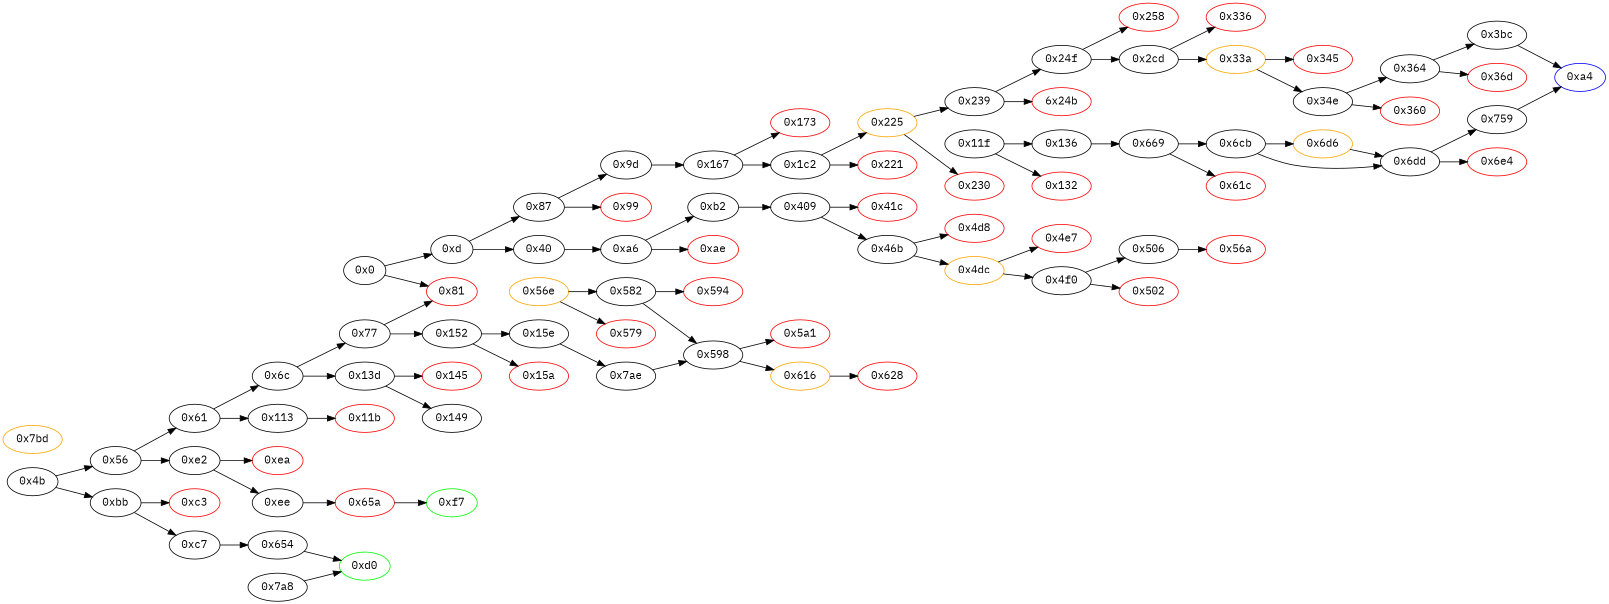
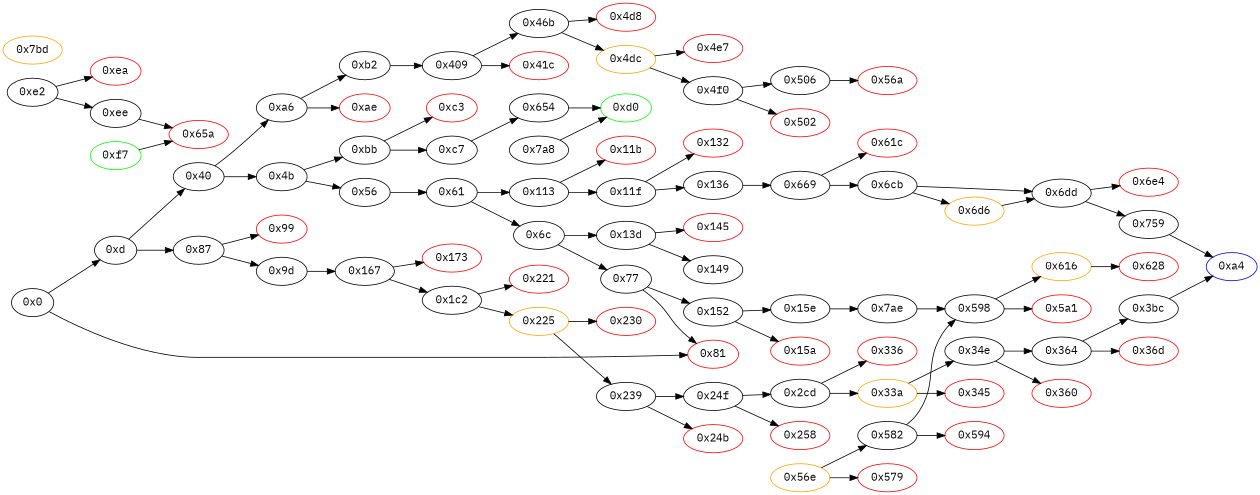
  strict digraph {
    fontname="IBM Plex Mono"
    rankdir=LR
    node [fillcolor=white fontname="IBM Plex Mono" style=filled]
    edge [fontname="IBM Plex Mono"]
    "0x173" [color=red]
    "0x87"
    "0x9d"
    "0x99" [color=red]
    "0x167"
    "0x5a1" [color=red]
    "0x4e7" [color=red]
    "0x11b" [color=red]
    "0x239"
    "0x24f"
-   "0x24b" [color=red label="6x24b"]
+   "0x24b" [color=red]
    "0x258" [color=red]
    "0x2cd"
    "0x582"
    "0x598"
    "0x594" [color=red]
    "0x616" [color=orange]
    "0x6e4" [color=red]
    "0xea" [color=red]
    "0xd"
    "0x40"
    "0x4b"
    "0xa6"
    "0xbb"
    "0x56"
    "0xb2"
    "0xae" [color=red]
    "0x1c2"
    n29 [color=red label="0x61c"]
    "0x409"
    "0x41c" [color=red]
    "0x46b"
    "0x65a" [color=red]
    "0xee"
    "0xf7" [color=green]
    "0x364"
    "0x3bc"
    "0x36d" [color=red]
    "0xa4" [color=blue]
    "0x336" [color=red]
    "0x33a" [color=orange]
    "0x6c"
    "0x13d"
    "0x77"
    "0x145" [color=red]
    "0x149"
    n47 [color=red label="0x81"]
    "0x152"
    "0x15e"
    "0x7ae"
    "0x4d8" [color=red]
    "0x225" [color=orange]
    "0x221" [color=red]
    "0x230" [color=red]
    "0x132" [color=red]
    "0x11f"
    "0x136"
    "0x669"
    "0x6d6" [color=orange]
    "0x6dd"
    "0x759"
    n62 [color=red label="0x628"]
    "0x56a" [color=red]
    "0x506"
    "0x56e" [color=orange]
    "0x579" [color=red]
    "0x6cb"
    "0x4f0"
    "0x502" [color=red]
    "0xc3" [color=red]
    "0xc7"
    "0x654"
    "0x113"
    "0x61"
    "0x7bd" [color=orange]
    "0x345" [color=red]
    "0x34e"
    "0x360" [color=red]
    "0xe2"
    "0xd0" [color=green]
    "0x4dc" [color=orange]
    "0x15a" [color=red]
    "0x0"
    "0x7a8"
    "0x87" -> "0x9d"
    "0x87" -> "0x99"
    "0x9d" -> "0x167"
    "0x167" -> "0x173"
    "0x167" -> "0x1c2"
    "0x239" -> "0x24f"
    "0x239" -> "0x24b"
    "0x24f" -> "0x258"
    "0x24f" -> "0x2cd"
    "0x2cd" -> "0x336"
    "0x2cd" -> "0x33a"
    "0x582" -> "0x598"
    "0x582" -> "0x594"
    "0x598" -> "0x5a1"
    "0x598" -> "0x616"
    "0x616" -> n62
    "0xd" -> "0x87"
    "0xd" -> "0x40"
+   "0x40" -> "0x4b"
    "0x40" -> "0xa6"
    "0x4b" -> "0xbb"
    "0x4b" -> "0x56"
    "0xa6" -> "0xb2"
    "0xa6" -> "0xae"
    "0xbb" -> "0xc3"
    "0xbb" -> "0xc7"
    "0x56" -> "0x61"
-   "0x56" -> "0xe2"
    "0xb2" -> "0x409"
    "0x1c2" -> "0x225"
    "0x1c2" -> "0x221"
    "0x409" -> "0x41c"
    "0x409" -> "0x46b"
    "0x46b" -> "0x4d8"
    "0x46b" -> "0x4dc"
-   "0x65a" -> "0xf7"
+   "0xf7" -> "0x65a"
    "0xee" -> "0x65a"
    "0x364" -> "0x3bc"
    "0x364" -> "0x36d"
    "0x3bc" -> "0xa4"
    "0x33a" -> "0x345"
    "0x33a" -> "0x34e"
    "0x6c" -> "0x13d"
    "0x6c" -> "0x77"
    "0x13d" -> "0x145"
    "0x13d" -> "0x149"
    "0x77" -> n47
    "0x77" -> "0x152"
    "0x152" -> "0x15e"
    "0x152" -> "0x15a"
    "0x15e" -> "0x7ae"
    "0x7ae" -> "0x598"
    "0x225" -> "0x239"
    "0x225" -> "0x230"
    "0x11f" -> "0x132"
    "0x11f" -> "0x136"
    "0x136" -> "0x669"
    "0x669" -> n29
    "0x669" -> "0x6cb"
    "0x6d6" -> "0x6dd"
    "0x6dd" -> "0x6e4"
    "0x6dd" -> "0x759"
    "0x759" -> "0xa4"
    "0x506" -> "0x56a"
    "0x56e" -> "0x582"
    "0x56e" -> "0x579"
    "0x6cb" -> "0x6d6"
    "0x6cb" -> "0x6dd"
    "0x4f0" -> "0x506"
    "0x4f0" -> "0x502"
    "0xc7" -> "0x654"
    "0x654" -> "0xd0"
    "0x113" -> "0x11b"
+   "0x113" -> "0x11f"
    "0x61" -> "0x6c"
    "0x61" -> "0x113"
    "0x34e" -> "0x364"
    "0x34e" -> "0x360"
    "0xe2" -> "0xea"
    "0xe2" -> "0xee"
    "0x4dc" -> "0x4e7"
    "0x4dc" -> "0x4f0"
    "0x0" -> "0xd"
    "0x0" -> n47
    "0x7a8" -> "0xd0"
  }
